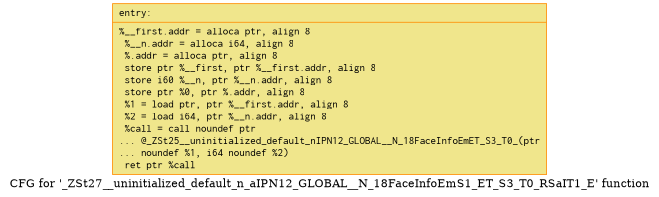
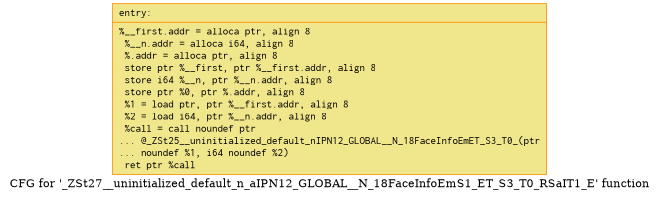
  digraph {
    label="CFG for '_ZSt27__uninitialized_default_n_aIPN12_GLOBAL__N_18FaceInfoEmS1_ET_S3_T0_RSaIT1_E' function"
-   n1 [color=darkorange fillcolor=khaki fontname=Courier label="{entry:\l|  %__first.addr = alloca ptr, align 8\l  %__n.addr = alloca i64, align 8\l  %.addr = alloca ptr, align 8\l  store ptr %__first, ptr %__first.addr, align 8\l  store i60 %__n, ptr %__n.addr, align 8\l  store ptr %0, ptr %.addr, align 8\l  %1 = load ptr, ptr %__first.addr, align 8\l  %2 = load i64, ptr %__n.addr, align 8\l  %call = call noundef ptr\l... @_ZSt25__uninitialized_default_nIPN12_GLOBAL__N_18FaceInfoEmET_S3_T0_(ptr\l... noundef %1, i64 noundef %2)\l  ret ptr %call\l}" shape=record style=filled]
+   n1 [color=darkorange fillcolor=khaki fontname=Courier label="{entry:\l|  %__first.addr = alloca ptr, align 8\l  %__n.addr = alloca i64, align 8\l  %.addr = alloca ptr, align 8\l  store ptr %__first, ptr %__first.addr, align 8\l  store i64 %__n, ptr %__n.addr, align 8\l  store ptr %0, ptr %.addr, align 8\l  %1 = load ptr, ptr %__first.addr, align 8\l  %2 = load i64, ptr %__n.addr, align 8\l  %call = call noundef ptr\l... @_ZSt25__uninitialized_default_nIPN12_GLOBAL__N_18FaceInfoEmET_S3_T0_(ptr\l... noundef %1, i64 noundef %2)\l  ret ptr %call\l}" shape=record style=filled]
  }
